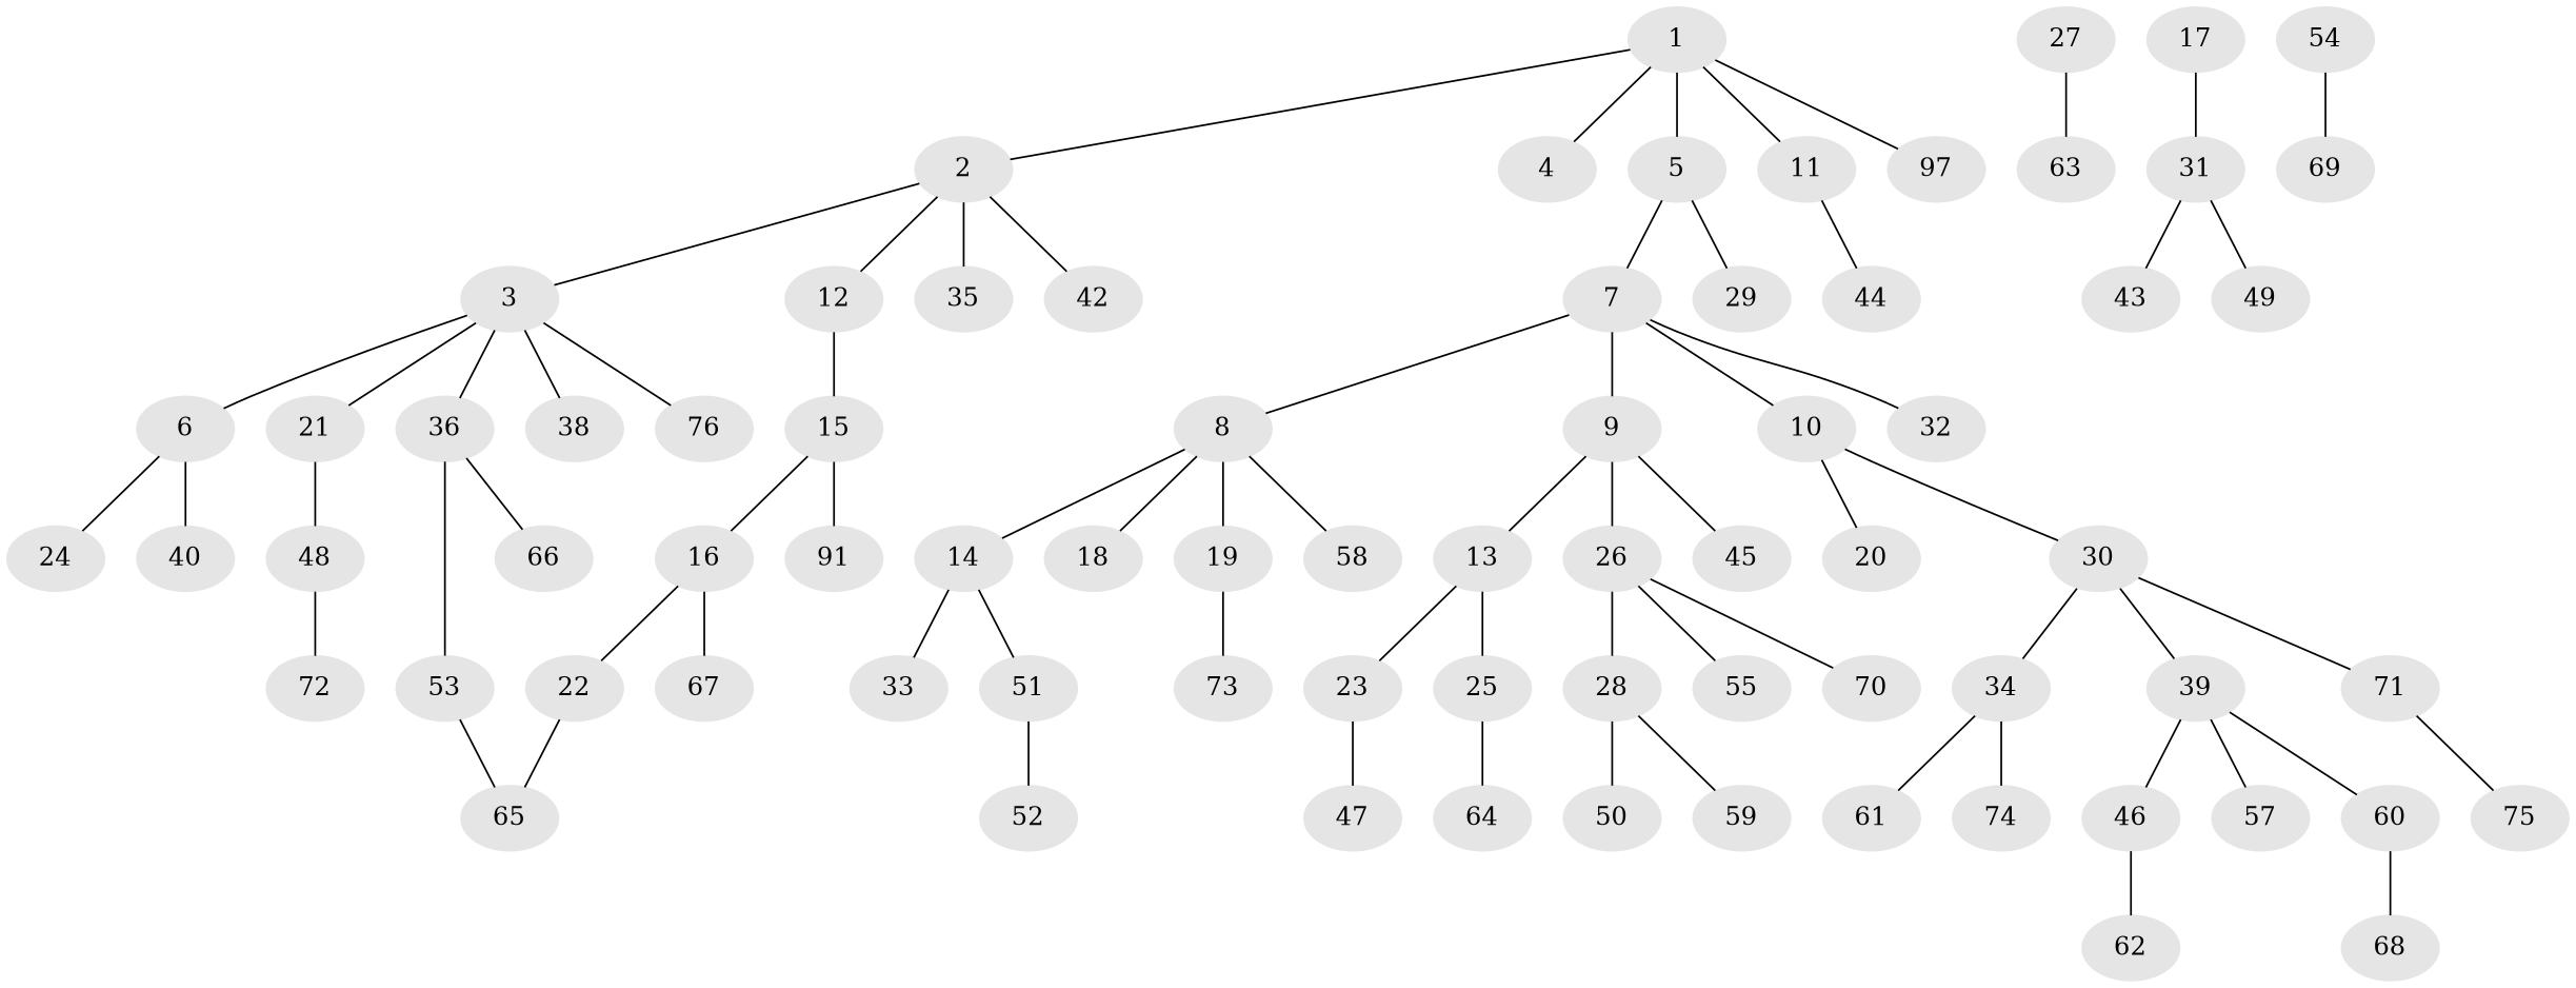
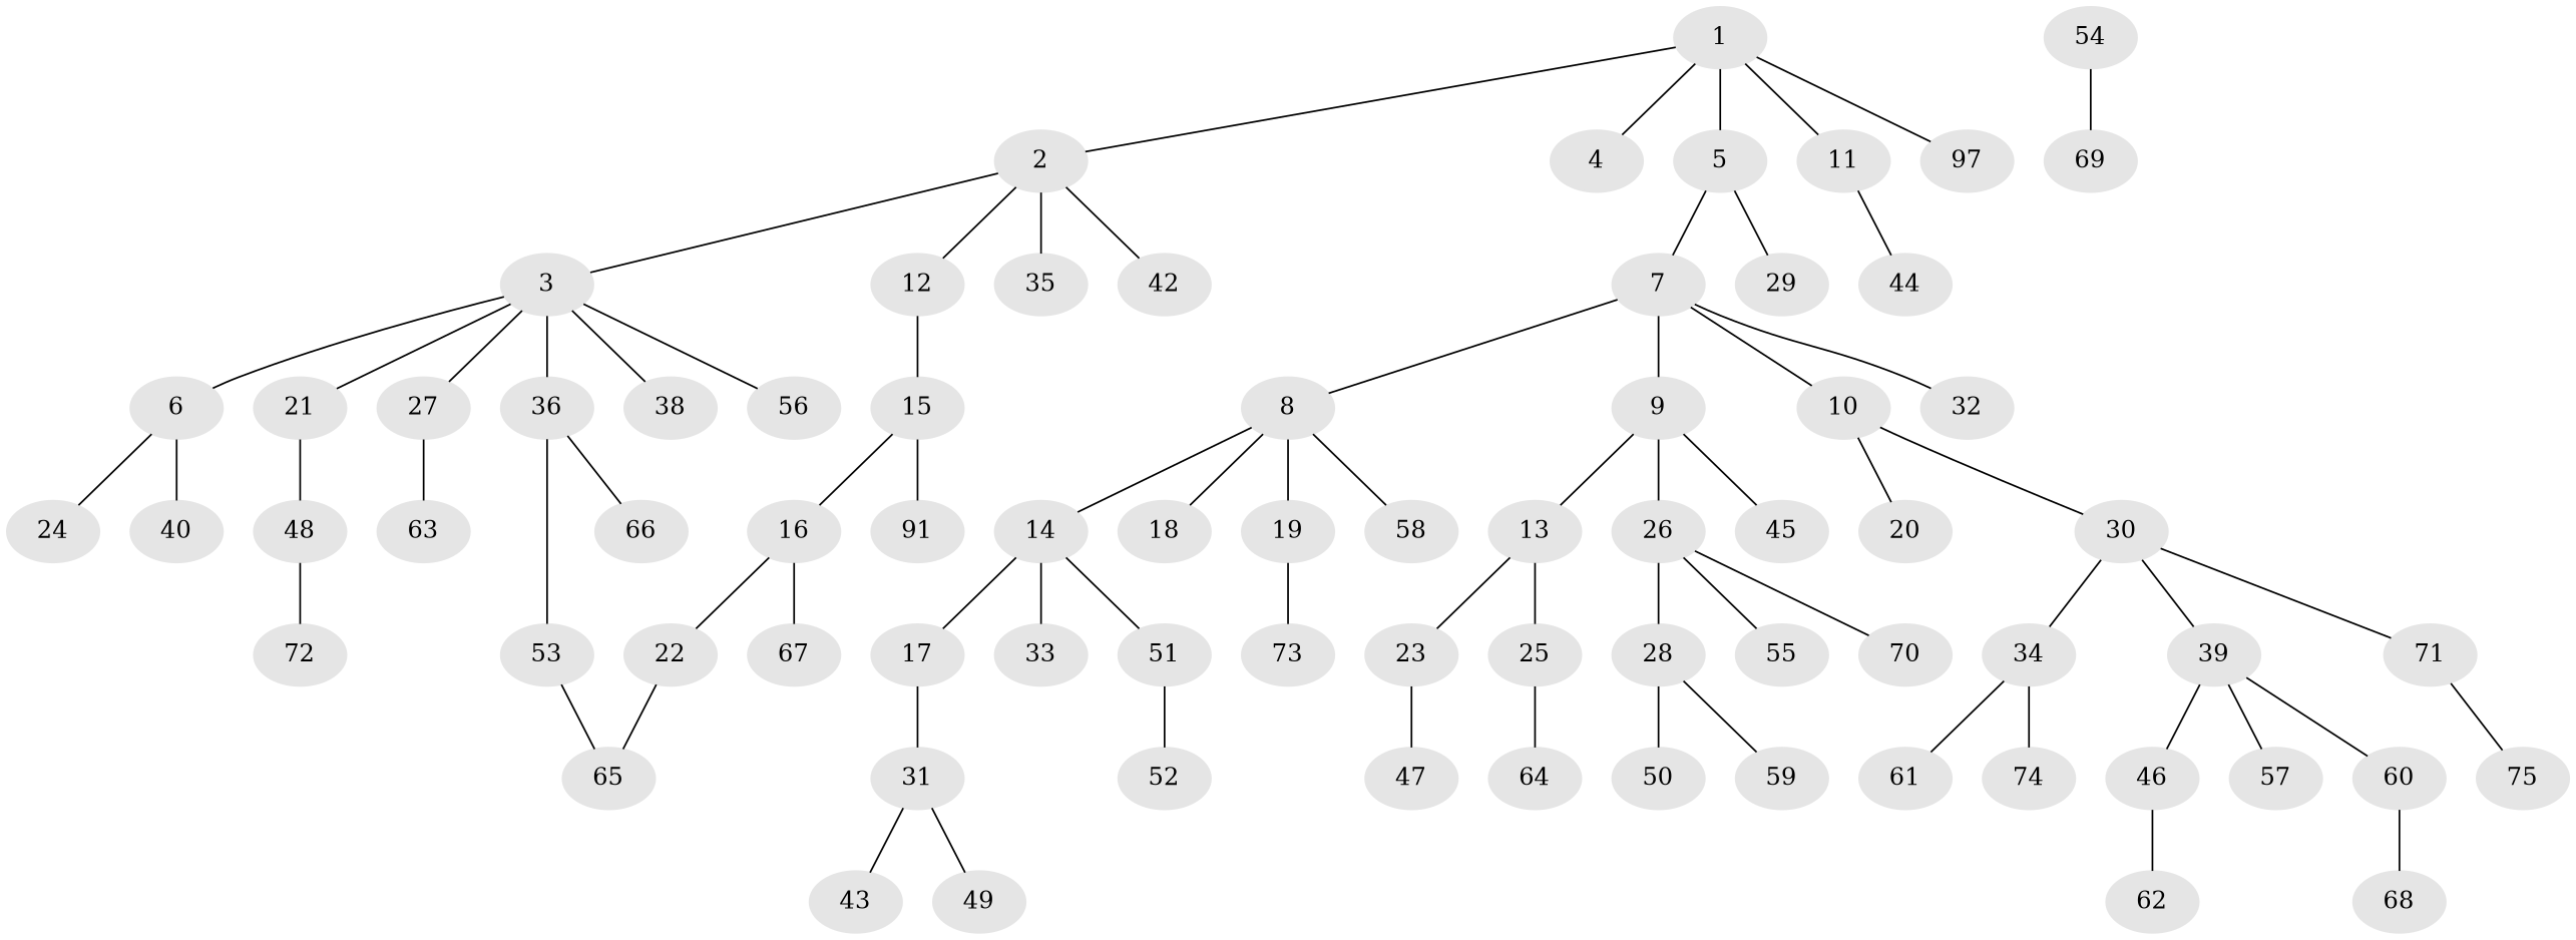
  graph {
    node [color=gray90 style=filled]
    1
    2
    4
    5
    11
    n6 [label=97]
    3
    12
    35
    42
    7
    29
    44
    6
    21
    27
    36
    38
-   56 [label=76]
+   56
    15
    24
    40
    48
    63
    53
    66
    8
    9
    10
    32
    14
    18
    19
    58
    13
    26
    45
    20
    30
    17
    33
    51
    73
    23
    25
    28
    55
    70
    34
    39
    71
    16
    n53 [label=91]
    47
    64
    31
    52
    22
    67
    65
    43
    49
    72
    50
    59
    61
    74
    46
    57
    60
    75
    62
    68
    54
    69
    1 -- 2
    1 -- 4
    1 -- 5
    1 -- 11
    1 -- n6
    2 -- 3
    2 -- 12
    2 -- 35
    2 -- 42
    5 -- 7
    5 -- 29
    11 -- 44
    3 -- 6
    3 -- 21
+   3 -- 27
    3 -- 36
    3 -- 38
    3 -- 56
    12 -- 15
    7 -- 8
    7 -- 9
    7 -- 10
    7 -- 32
    6 -- 24
    6 -- 40
    21 -- 48
    27 -- 63
    36 -- 53
    36 -- 66
    15 -- 16
    15 -- n53
    48 -- 72
    53 -- 65
    8 -- 14
    8 -- 18
    8 -- 19
    8 -- 58
    9 -- 13
    9 -- 26
    9 -- 45
    10 -- 20
    10 -- 30
+   14 -- 17
    14 -- 33
    14 -- 51
    19 -- 73
    13 -- 23
    13 -- 25
    26 -- 28
    26 -- 55
    26 -- 70
    30 -- 34
    30 -- 39
    30 -- 71
    17 -- 31
    51 -- 52
    23 -- 47
    25 -- 64
    28 -- 50
    28 -- 59
    34 -- 61
    34 -- 74
    39 -- 46
    39 -- 57
    39 -- 60
    71 -- 75
    16 -- 22
    16 -- 67
    31 -- 43
    31 -- 49
    22 -- 65
    46 -- 62
    60 -- 68
    54 -- 69
  }
